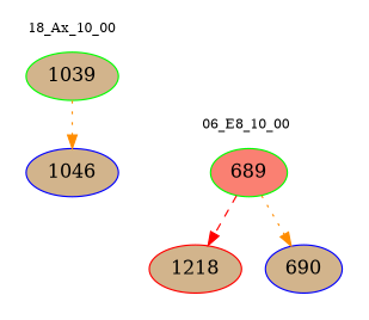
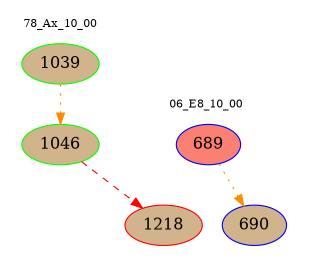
  digraph {
    node [color=green fillcolor=tan style=filled]
    edge [color=darkorange style=dotted]
    n1 [label=1039]
-   n2 [color=blue label=1046]
-   n3 [fillcolor=salmon label=689]
+   n2 [label=1046]
+   n3 [color=blue fillcolor=salmon label=689]
    n4 [color=blue label=690]
    n5 [color=red label=1218]
    subgraph cluster_1 {
      color=white
      fontsize=10
-     label="18_Ax_10_00"
+     label="78_Ax_10_00"
      n1
      n2
    }
    subgraph cluster_2 {
      color=white
      fontsize=10
      label="06_E8_10_00"
      n3
      n4
      n5
    }
    n1 -> n2
    n3 -> n4
-   n3 -> n5 [color=red style=dashed]
+   n2 -> n5 [color=red style=dashed]
  }
